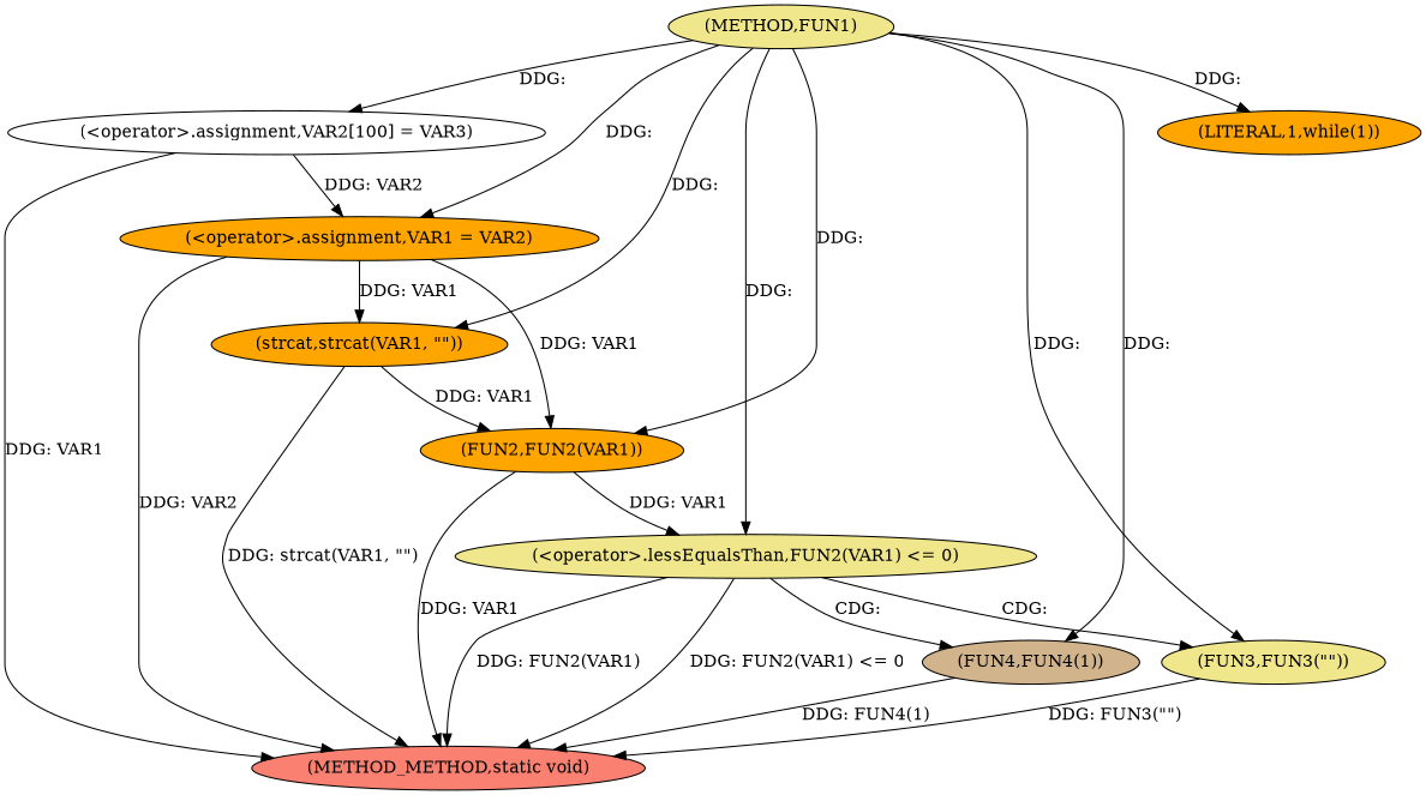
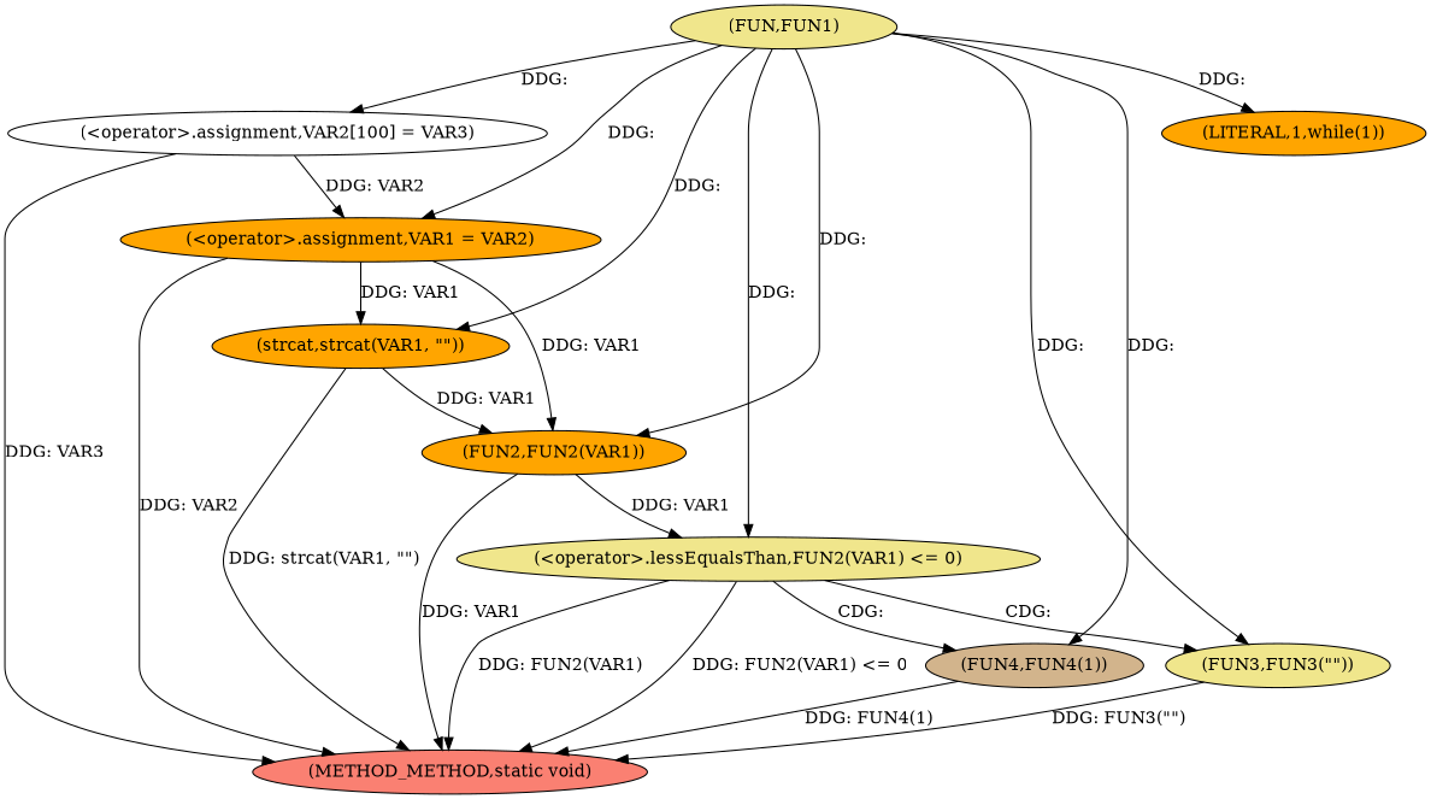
  digraph {
    node [fillcolor=orange style=filled]
-   n1 [fillcolor=khaki label="(METHOD,FUN1)"]
+   n1 [fillcolor=khaki label="(FUN,FUN1)"]
    n2 [fillcolor=white label="(<operator>.assignment,VAR2[100] = VAR3)"]
    n3 [label="(<operator>.assignment,VAR1 = VAR2)"]
    n4 [label="(LITERAL,1,while(1))"]
    n5 [label="(strcat,strcat(VAR1, \"\"))"]
    n6 [fillcolor=khaki label="(<operator>.lessEqualsThan,FUN2(VAR1) <= 0)"]
    n7 [label="(FUN2,FUN2(VAR1))"]
    n8 [fillcolor=khaki label="(FUN3,FUN3(\"\"))"]
    n9 [fillcolor=tan label="(FUN4,FUN4(1))"]
    n10 [fillcolor=salmon label="(METHOD_METHOD,static void)"]
    n1 -> n2 [label="DDG: "]
    n1 -> n3 [label="DDG: "]
    n1 -> n4 [label="DDG: "]
    n1 -> n5 [label="DDG: "]
    n1 -> n6 [label="DDG: "]
    n1 -> n7 [label="DDG: "]
    n1 -> n8 [label="DDG: "]
    n1 -> n9 [label="DDG: "]
    n2 -> n3 [label="DDG: VAR2"]
-   n2 -> n10 [label="DDG: VAR1"]
+   n2 -> n10 [label="DDG: VAR3"]
    n3 -> n5 [label="DDG: VAR1"]
    n3 -> n7 [label="DDG: VAR1"]
    n3 -> n10 [label="DDG: VAR2"]
    n5 -> n7 [label="DDG: VAR1"]
    n5 -> n10 [label="DDG: strcat(VAR1, \"\")"]
    n6 -> n8 [label="CDG: "]
    n6 -> n9 [label="CDG: "]
    n6 -> n10 [label="DDG: FUN2(VAR1) <= 0"]
    n6 -> n10 [label="DDG: FUN2(VAR1)"]
    n7 -> n6 [label="DDG: VAR1"]
    n7 -> n10 [label="DDG: VAR1"]
    n8 -> n10 [label="DDG: FUN3(\"\")"]
    n9 -> n10 [label="DDG: FUN4(1)"]
  }
